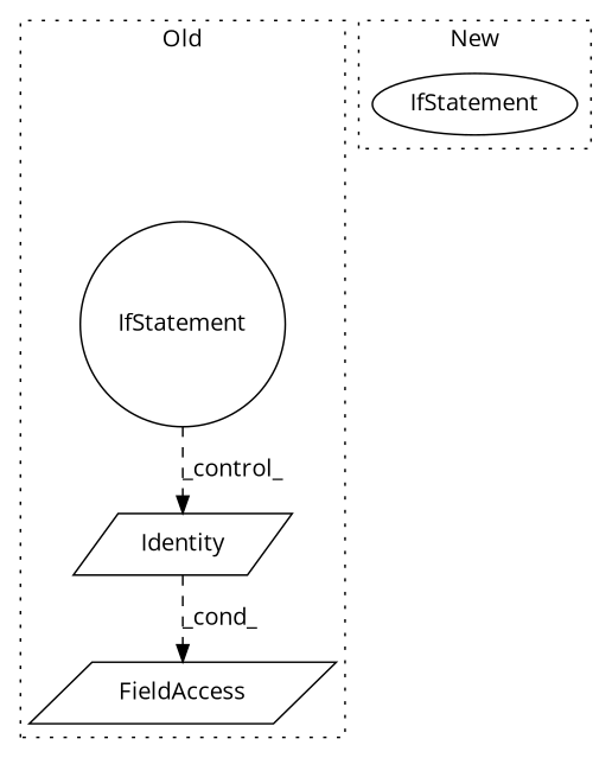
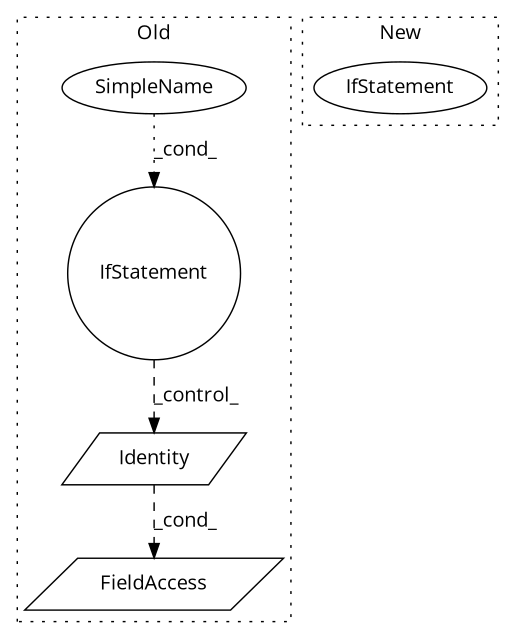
  digraph {
    fontname="Open Sans"
    node [a=25 fontname="Open Sans" l="4,2" shape=parallelogram]
    edge [fontname="Open Sans" style=dashed]
    n1 [a=32 l=10 label=Identity s=1129]
    n2 [label=IfStatement s="953,965" shape=circle]
+   n3 [a=42 l=8 label=SimpleName s=957 shape=ellipse]
    n4 [a=22 l=11 label=FieldAccess s=1117]
    n5 [label=IfStatement s="960,988" shape=ellipse]
    subgraph cluster_1 {
      label=Old
      style=dotted
      n1
      n2
+     n3
      n4
    }
    subgraph cluster_2 {
      label=New
      style=dotted
      n5
    }
    n1 -> n4 [label=_cond_]
    n2 -> n1 [label=_control_]
+   n3 -> n2 [label=_cond_ style=dotted]
  }
